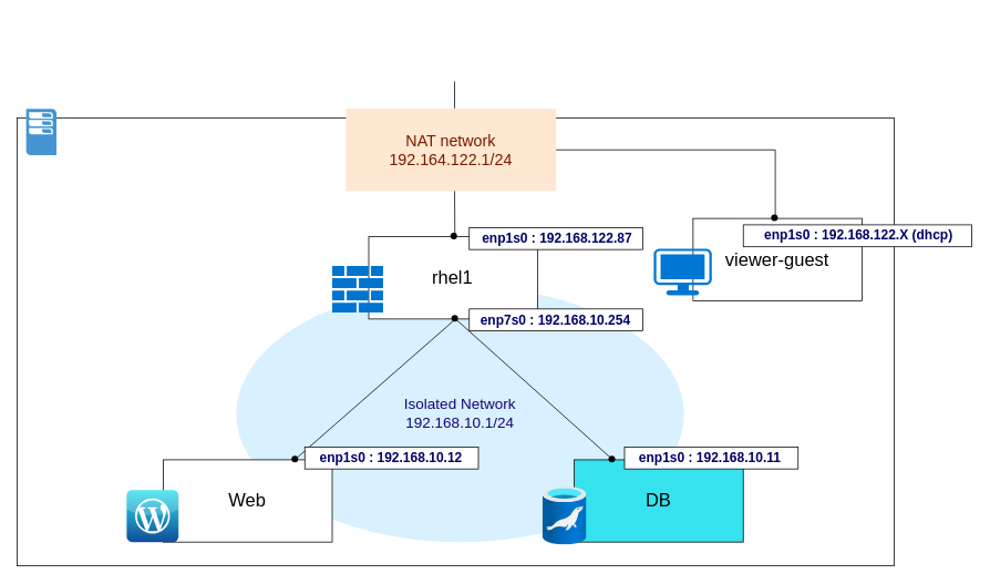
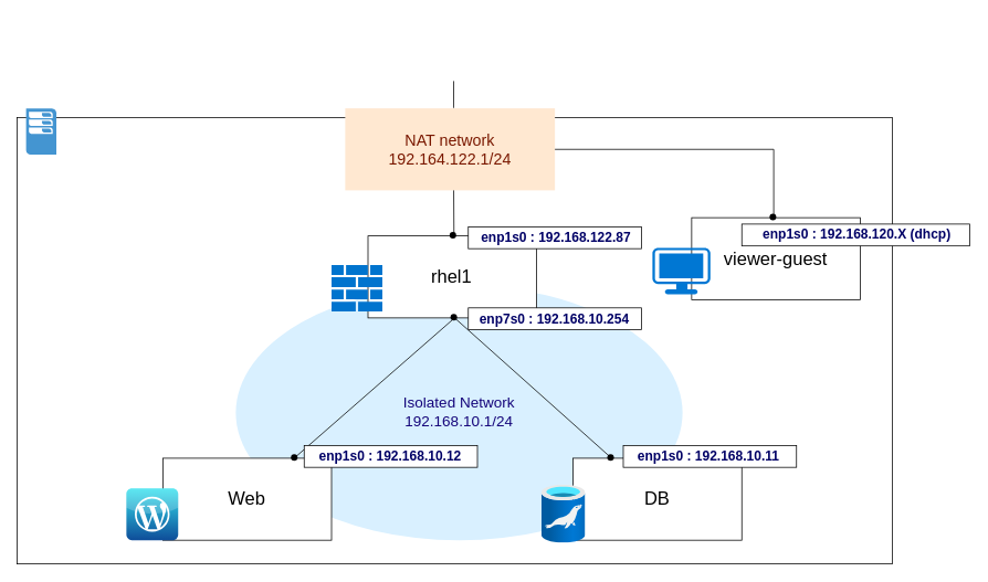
  <mxCell id="0" />
  <mxCell id="1" style="" parent="0" />
  <mxCell id="2" value="" style="group" vertex="1" connectable="0" parent="1"><mxGeometry x="20" y="20" width="1149.49" height="660" as="geometry" /></mxCell>
  <mxCell id="3" value="" style="group" parent="2" vertex="1" connectable="0"><mxGeometry y="110" width="1055.991" height="550" as="geometry" /></mxCell>
  <mxCell id="4" value="" style="rounded=0;whiteSpace=wrap;html=1;" parent="3" vertex="1"><mxGeometry y="11.0" width="1055.991" height="539" as="geometry" /></mxCell>
  <mxCell id="5" value="" style="pointerEvents=1;shadow=0;dashed=0;html=1;strokeColor=none;fillColor=#4495D1;labelPosition=center;verticalLabelPosition=bottom;verticalAlign=top;align=center;outlineConnect=0;shape=mxgraph.veeam.2d.esx_esxi;" parent="3" vertex="1"><mxGeometry x="11.0" width="36.52" height="55.88" as="geometry" /></mxCell>
  <mxCell id="6" value="" style="group" vertex="1" connectable="0" parent="2"><mxGeometry x="263.998" y="110" width="538.995" height="521.4" as="geometry" /></mxCell>
  <mxCell id="7" value="&lt;font color=&quot;#14047a&quot; style=&quot;font-size: 18px;&quot;&gt;Isolated Network&lt;br&gt;192.168.10.1/24&lt;/font&gt;" style="ellipse;whiteSpace=wrap;html=1;fillColor=#D9F0FF;strokeColor=none;" vertex="1" parent="6"><mxGeometry y="213.4" width="538.995" height="308.0" as="geometry" /></mxCell>
  <mxCell id="8" value="&lt;font color=&quot;#7a1800&quot;&gt;NAT network&lt;br&gt;192.164.122.1/24&lt;/font&gt;" style="rounded=0;whiteSpace=wrap;html=1;fontSize=19;fontColor=#14047A;fillColor=#FFE8D1;strokeColor=none;" vertex="1" parent="6"><mxGeometry x="131.999" width="252.998" height="99" as="geometry" /></mxCell>
  <mxCell id="9" value="" style="endArrow=none;html=1;rounded=0;fontSize=22;fontColor=#7A1800;" edge="1" parent="2"><mxGeometry width="50" height="50" relative="1" as="geometry"><mxPoint x="334.336" y="532.4" as="sourcePoint" /><mxPoint x="717.398" y="532.4" as="targetPoint" /><Array as="points"><mxPoint x="527.995" y="363" /></Array></mxGeometry></mxCell>
  <mxCell id="10" value="" style="endArrow=none;html=1;rounded=0;fontSize=22;fontColor=#7A1800;exitX=0.534;exitY=0.99;exitDx=0;exitDy=0;exitPerimeter=0;" edge="1" parent="2"><mxGeometry width="50" height="50" relative="1" as="geometry"><mxPoint x="527.764" y="362.01" as="sourcePoint" /><mxPoint x="526.895" y="209" as="targetPoint" /></mxGeometry></mxCell>
  <mxCell id="11" value="" style="endArrow=none;html=1;rounded=0;fontSize=22;fontColor=#7A1800;" edge="1" parent="2"><mxGeometry width="50" height="50" relative="1" as="geometry"><mxPoint x="912.992" y="242" as="sourcePoint" /><mxPoint x="648.994" y="159.5" as="targetPoint" /><Array as="points"><mxPoint x="912.992" y="159.5" /></Array></mxGeometry></mxCell>
  <mxCell id="12" value="" style="endArrow=none;html=1;rounded=0;fontSize=22;fontColor=#7A1800;exitX=0.517;exitY=-0.005;exitDx=0;exitDy=0;exitPerimeter=0;" edge="1" parent="2"><mxGeometry width="50" height="50" relative="1" as="geometry"><mxPoint x="526.796" y="109.505" as="sourcePoint" /><mxPoint x="526.895" y="77.0" as="targetPoint" /></mxGeometry></mxCell>
  <mxCell id="13" value="&lt;font style=&quot;font-size: 22px;&quot;&gt;rhel1&lt;/font&gt;" style="rounded=0;whiteSpace=wrap;html=1;" vertex="1" parent="2"><mxGeometry x="423.496" y="264.0" width="203.498" height="99" as="geometry" /></mxCell>
  <mxCell id="14" value="" style="shape=image;html=1;verticalAlign=top;verticalLabelPosition=bottom;labelBackgroundColor=#ffffff;imageAspect=0;aspect=fixed;image=https://cdn1.iconfinder.com/data/icons/Futurosoft%20Icons%200.5.2/128x128/apps/redhat.png" vertex="1" parent="2"><mxGeometry x="379.497" y="231" width="65.119" height="65.119" as="geometry" /></mxCell>
  <mxCell id="15" value="&lt;font style=&quot;font-size: 22px;&quot;&gt;Web&lt;/font&gt;" style="rounded=0;whiteSpace=wrap;html=1;" vertex="1" parent="2"><mxGeometry x="175.998" y="532.4" width="203.498" height="99" as="geometry" /></mxCell>
  <mxCell id="16" value="" style="shape=image;html=1;verticalAlign=top;verticalLabelPosition=bottom;labelBackgroundColor=#ffffff;imageAspect=0;aspect=fixed;image=https://cdn1.iconfinder.com/data/icons/Futurosoft%20Icons%200.5.2/128x128/apps/redhat.png" vertex="1" parent="2"><mxGeometry x="131.999" y="499.4" width="65.119" height="65.119" as="geometry" /></mxCell>
- <mxCell id="17" value="&lt;font style=&quot;font-size: 22px;&quot;&gt;DB&lt;/font&gt;" style="rounded=0;whiteSpace=wrap;html=1;fillColor=#35e2ee;" vertex="1" parent="2"><mxGeometry x="670.994" y="532.4" width="203.498" height="99" as="geometry" /></mxCell>
+ <mxCell id="17" value="&lt;font style=&quot;font-size: 22px;&quot;&gt;DB&lt;/font&gt;" style="rounded=0;whiteSpace=wrap;html=1;" vertex="1" parent="2"><mxGeometry x="670.994" y="532.4" width="203.498" height="99" as="geometry" /></mxCell>
  <mxCell id="18" value="" style="shape=image;html=1;verticalAlign=top;verticalLabelPosition=bottom;labelBackgroundColor=#ffffff;imageAspect=0;aspect=fixed;image=https://cdn1.iconfinder.com/data/icons/Futurosoft%20Icons%200.5.2/128x128/apps/redhat.png" vertex="1" parent="2"><mxGeometry x="626.995" y="499.4" width="65.119" height="65.119" as="geometry" /></mxCell>
  <mxCell id="19" value="&lt;font style=&quot;font-size: 22px;&quot;&gt;viewer-guest&lt;/font&gt;" style="rounded=0;whiteSpace=wrap;html=1;" vertex="1" parent="2"><mxGeometry x="813.993" y="242" width="203.498" height="99" as="geometry" /></mxCell>
  <mxCell id="20" value="" style="shape=image;html=1;verticalAlign=top;verticalLabelPosition=bottom;labelBackgroundColor=#ffffff;imageAspect=0;aspect=fixed;image=https://cdn1.iconfinder.com/data/icons/Futurosoft%20Icons%200.5.2/128x128/apps/redhat.png" vertex="1" parent="2"><mxGeometry x="769.993" y="209" width="65.119" height="65.119" as="geometry" /></mxCell>
  <mxCell id="21" value="" style="aspect=fixed;html=1;points=[];align=center;image;fontSize=12;image=img/lib/azure2/databases/Azure_Database_MariaDB_Server.svg;fontColor=#7A1800;fillColor=#FFE8D1;" vertex="1" parent="2"><mxGeometry x="633.154" y="564.52" width="52.8" height="70.399" as="geometry" /></mxCell>
  <mxCell id="22" value="" style="dashed=0;outlineConnect=0;html=1;align=center;labelPosition=center;verticalLabelPosition=bottom;verticalAlign=top;shape=mxgraph.webicons.wordpress_2;fillColor=#35E2EE;gradientColor=#0E4D99;fontSize=22;fontColor=#7A1800;" vertex="1" parent="2"><mxGeometry x="131.999" y="568.92" width="62.479" height="62.48" as="geometry" /></mxCell>
  <mxCell id="23" value="" style="sketch=0;pointerEvents=1;shadow=0;dashed=0;html=1;strokeColor=none;labelPosition=center;verticalLabelPosition=bottom;verticalAlign=top;outlineConnect=0;align=center;shape=mxgraph.office.concepts.firewall;fillColor=#0074ce;fontSize=22;fontColor=#7A1800;" vertex="1" parent="2"><mxGeometry x="379.497" y="299.2" width="61.313" height="56.1" as="geometry" /></mxCell>
  <mxCell id="24" value="" style="points=[[0.03,0.03,0],[0.5,0,0],[0.97,0.03,0],[1,0.4,0],[0.97,0.745,0],[0.5,1,0],[0.03,0.745,0],[0,0.4,0]];verticalLabelPosition=bottom;sketch=0;html=1;verticalAlign=top;aspect=fixed;align=center;pointerEvents=1;shape=mxgraph.cisco19.workstation;fillColor=#0077d3;strokeColor=none;fontSize=22;fontColor=#7A1800;" vertex="1" parent="2"><mxGeometry x="766.693" y="278.52" width="69.849" height="55.88" as="geometry" /></mxCell>
  <mxCell id="25" value="" style="rounded=0;whiteSpace=wrap;html=1;labelBorderColor=none;strokeColor=default;strokeWidth=1;fontSize=16;fontColor=#000066;fillColor=default;" vertex="1" parent="2"><mxGeometry x="544.495" y="350.9" width="208.998" height="26.4" as="geometry" /></mxCell>
  <mxCell id="26" value="" style="rounded=0;whiteSpace=wrap;html=1;labelBorderColor=none;strokeColor=default;strokeWidth=1;fontSize=16;fontColor=#000066;fillColor=default;" vertex="1" parent="2"><mxGeometry x="544.495" y="253" width="208.998" height="26.4" as="geometry" /></mxCell>
  <mxCell id="27" value="" style="rounded=0;whiteSpace=wrap;html=1;labelBorderColor=none;strokeColor=default;strokeWidth=1;fontSize=16;fontColor=#000066;fillColor=default;" vertex="1" parent="2"><mxGeometry x="346.497" y="517" width="208.998" height="26.4" as="geometry" /></mxCell>
  <mxCell id="28" value="" style="rounded=0;whiteSpace=wrap;html=1;labelBorderColor=none;strokeColor=default;strokeWidth=1;fontSize=16;fontColor=#000066;fillColor=default;" vertex="1" parent="2"><mxGeometry x="731.494" y="517" width="208.998" height="26.4" as="geometry" /></mxCell>
  <mxCell id="29" value="" style="rounded=0;whiteSpace=wrap;html=1;labelBorderColor=none;strokeColor=default;strokeWidth=1;fontSize=16;fontColor=#000066;fillColor=default;" vertex="1" parent="2"><mxGeometry x="874.492" y="249.7" width="274.998" height="26.4" as="geometry" /></mxCell>
  <mxCell id="30" value="&lt;font color=&quot;#000066&quot; style=&quot;font-size: 16px;&quot;&gt;&lt;b&gt;enp7s0 : 192.168.10.254&lt;/b&gt;&lt;/font&gt;" style="text;html=1;strokeColor=none;fillColor=none;align=center;verticalAlign=middle;whiteSpace=wrap;rounded=0;fontSize=22;fontColor=#7A1800;labelBorderColor=none;" vertex="1" parent="2"><mxGeometry x="544.495" y="346.5" width="208.998" height="33.0" as="geometry" /></mxCell>
  <mxCell id="31" value="&lt;font color=&quot;#000066&quot; style=&quot;font-size: 16px;&quot;&gt;&lt;b&gt;enp1s0 : 192.168.10.12&lt;/b&gt;&lt;/font&gt;" style="text;html=1;strokeColor=none;fillColor=none;align=center;verticalAlign=middle;whiteSpace=wrap;rounded=0;fontSize=22;fontColor=#7A1800;" vertex="1" parent="2"><mxGeometry x="346.497" y="512.6" width="208.998" height="33.0" as="geometry" /></mxCell>
  <mxCell id="32" value="&lt;font color=&quot;#000066&quot; style=&quot;font-size: 16px;&quot;&gt;&lt;b&gt;enp1s0 : 192.168.10.11&lt;/b&gt;&lt;/font&gt;" style="text;html=1;strokeColor=none;fillColor=none;align=center;verticalAlign=middle;whiteSpace=wrap;rounded=0;fontSize=22;fontColor=#7A1800;" vertex="1" parent="2"><mxGeometry x="730.394" y="511.5" width="208.998" height="33.0" as="geometry" /></mxCell>
  <mxCell id="33" value="" style="shape=waypoint;sketch=0;fillStyle=solid;size=6;pointerEvents=1;points=[];fillColor=#021926;resizable=0;rotatable=0;perimeter=centerPerimeter;snapToPoint=1;rounded=0;labelBorderColor=none;strokeColor=default;strokeWidth=2;fontSize=16;fontColor=#000066;" vertex="1" parent="2"><mxGeometry x="516.996" y="352.0" width="20" height="20" as="geometry" /></mxCell>
  <mxCell id="34" value="" style="shape=waypoint;sketch=0;fillStyle=solid;size=6;pointerEvents=1;points=[];fillColor=#021926;resizable=0;rotatable=0;perimeter=centerPerimeter;snapToPoint=1;rounded=0;labelBorderColor=none;strokeColor=default;strokeWidth=2;fontSize=16;fontColor=#000066;" vertex="1" parent="2"><mxGeometry x="515.896" y="253" width="20" height="20" as="geometry" /></mxCell>
  <mxCell id="35" value="" style="shape=waypoint;sketch=0;fillStyle=solid;size=6;pointerEvents=1;points=[];fillColor=none;resizable=0;rotatable=0;perimeter=centerPerimeter;snapToPoint=1;rounded=0;labelBorderColor=none;strokeColor=default;strokeWidth=2;fontSize=16;fontColor=#000066;" vertex="1" parent="2"><mxGeometry x="324.497" y="521.4" width="20" height="20" as="geometry" /></mxCell>
  <mxCell id="36" value="" style="shape=waypoint;sketch=0;fillStyle=solid;size=6;pointerEvents=1;points=[];fillColor=none;resizable=0;rotatable=0;perimeter=centerPerimeter;snapToPoint=1;rounded=0;labelBorderColor=none;strokeColor=default;strokeWidth=2;fontSize=16;fontColor=#000066;" vertex="1" parent="2"><mxGeometry x="706.194" y="521.4" width="20" height="20" as="geometry" /></mxCell>
  <mxCell id="37" value="" style="shape=waypoint;sketch=0;fillStyle=solid;size=6;pointerEvents=1;points=[];fillColor=#021926;resizable=0;rotatable=0;perimeter=centerPerimeter;snapToPoint=1;rounded=0;labelBorderColor=none;strokeColor=default;strokeWidth=2;fontSize=16;fontColor=#000066;" vertex="1" parent="2"><mxGeometry x="901.992" y="231" width="20" height="20" as="geometry" /></mxCell>
- <mxCell id="38" value="&lt;font color=&quot;#000066&quot; style=&quot;font-size: 16px;&quot;&gt;&lt;b&gt;enp1s0 : 192.168.122.X (dhcp)&lt;/b&gt;&lt;/font&gt;" style="text;html=1;strokeColor=none;fillColor=none;align=center;verticalAlign=middle;whiteSpace=wrap;rounded=0;fontSize=22;fontColor=#7A1800;" vertex="1" parent="2"><mxGeometry x="886.592" y="244.2" width="252.998" height="33.0" as="geometry" /></mxCell>
+ <mxCell id="38" value="&lt;font color=&quot;#000066&quot; style=&quot;font-size: 16px;&quot;&gt;&lt;b&gt;enp1s0 : 192.168.120.X (dhcp)&lt;/b&gt;&lt;/font&gt;" style="text;html=1;strokeColor=none;fillColor=none;align=center;verticalAlign=middle;whiteSpace=wrap;rounded=0;fontSize=22;fontColor=#7A1800;" vertex="1" parent="2"><mxGeometry x="886.592" y="244.2" width="252.998" height="33.0" as="geometry" /></mxCell>
  <mxCell id="39" value="&lt;font color=&quot;#000066&quot; style=&quot;font-size: 16px;&quot;&gt;&lt;b&gt;enp1s0 : 192.168.122.87&lt;/b&gt;&lt;/font&gt;" style="text;html=1;strokeColor=none;fillColor=none;align=center;verticalAlign=middle;whiteSpace=wrap;rounded=0;fontSize=22;fontColor=#7A1800;labelBorderColor=none;" vertex="1" parent="2"><mxGeometry x="545.595" y="247.5" width="208.998" height="33.0" as="geometry" /></mxCell>
